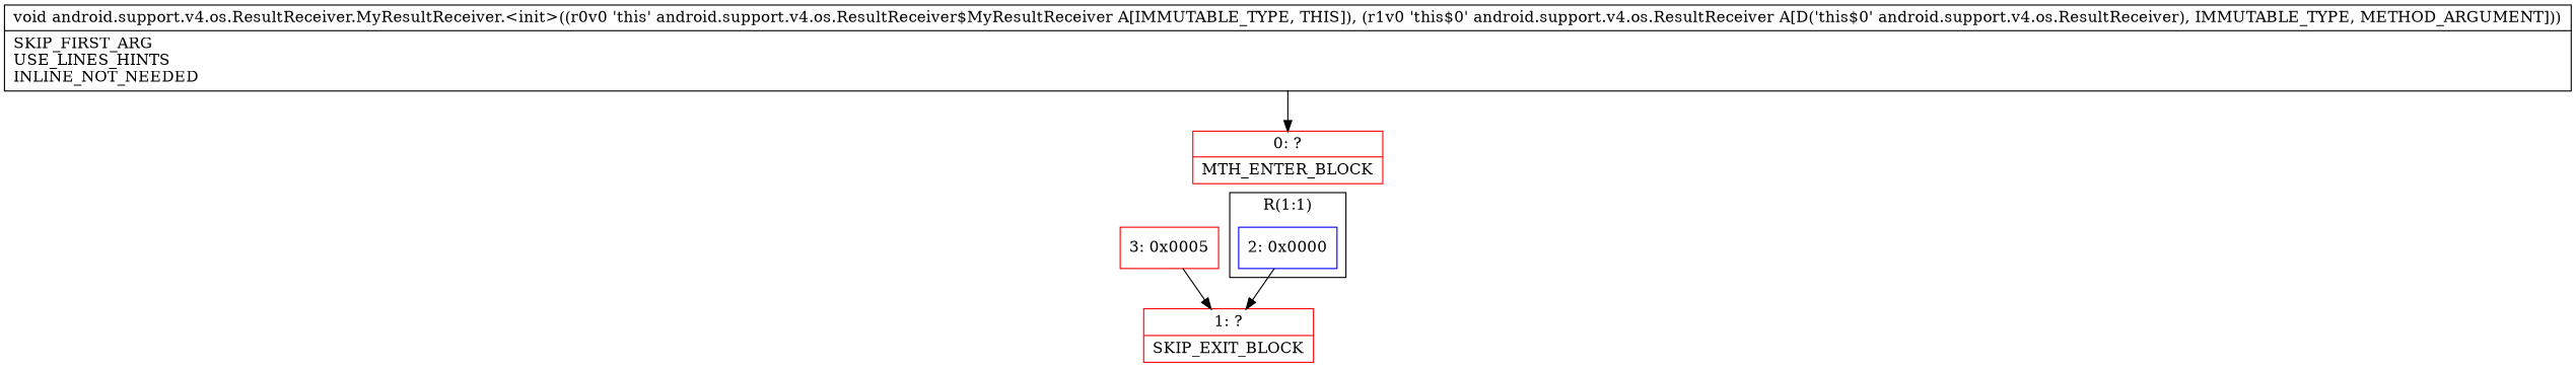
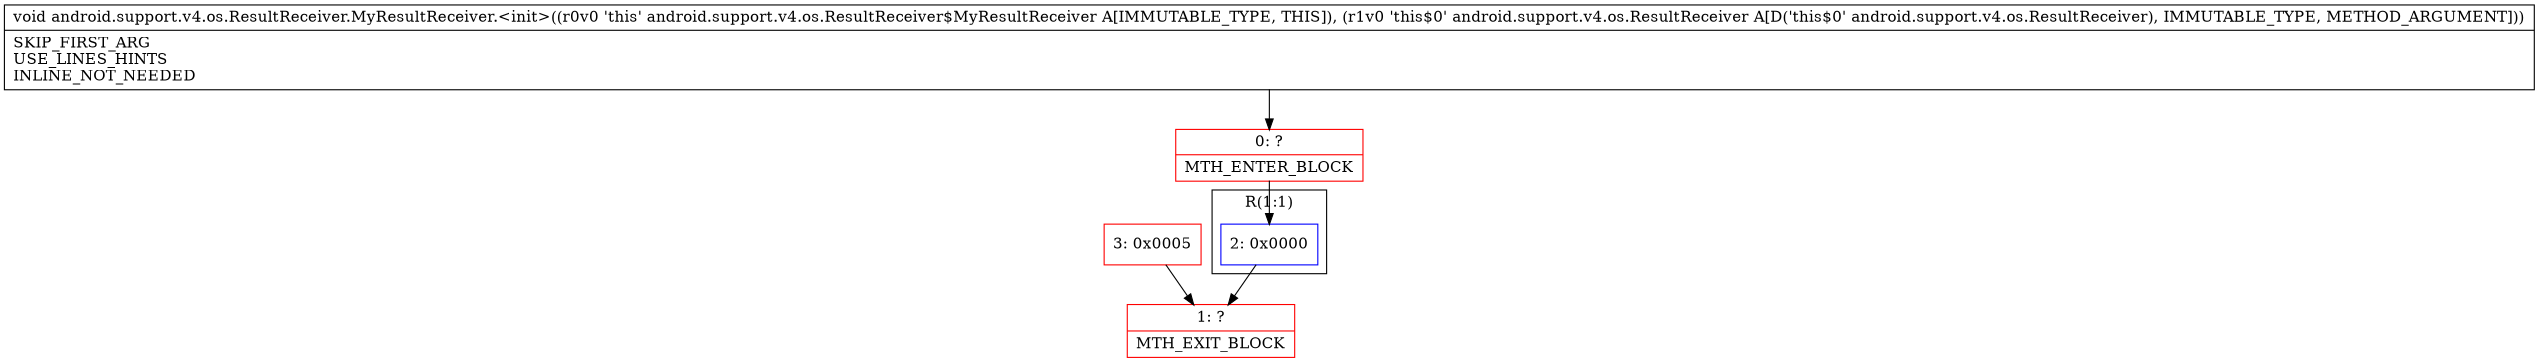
  digraph {
    fontname="DejaVu Serif"
    node [color=red fontname="DejaVu Serif" shape=record]
    edge [fontname="DejaVu Serif"]
    n1 [color=blue label="{2\:\ 0x0000}"]
-   n2 [label="{1\:\ ?|SKIP_EXIT_BLOCK\l}"]
+   n2 [label="{1\:\ ?|MTH_EXIT_BLOCK\l}"]
    n3 [label="{3\:\ 0x0005}"]
    n4 [label="{0\:\ ?|MTH_ENTER_BLOCK\l}"]
    n5 [label="{void android.support.v4.os.ResultReceiver.MyResultReceiver.\<init\>((r0v0 'this' android.support.v4.os.ResultReceiver$MyResultReceiver A[IMMUTABLE_TYPE, THIS]), (r1v0 'this$0' android.support.v4.os.ResultReceiver A[D('this$0' android.support.v4.os.ResultReceiver), IMMUTABLE_TYPE, METHOD_ARGUMENT]))  | SKIP_FIRST_ARG\lUSE_LINES_HINTS\lINLINE_NOT_NEEDED\l}" color=""]
    subgraph cluster_1 {
      label="R(1:1)"
      n1
    }
    n1 -> n2
    n3 -> n2
+   n4 -> n1
    n5 -> n4
  }
